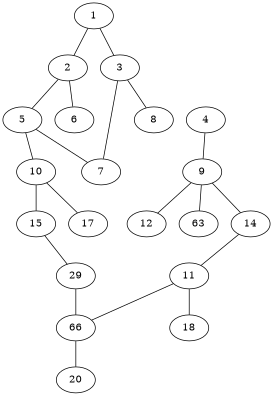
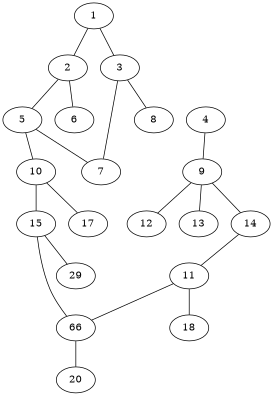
  graph {
    node [chem=C]
    edge [valence=1]
    1 [chem=N]
    2
    3
    5
    6 [chem=O]
    7
    8 [chem=O]
    4 [chem=S]
    9
    10
    12 [chem=Cl]
-   13 [chem=Cl label=63]
+   13 [chem=Cl]
    14 [chem=Cl]
    15
    17 [chem=H]
    n16 [label=66]
    11
    18 [chem=H]
    n19 [chem=H label=29]
    20 [chem=H]
    1 -- 2
    1 -- 3
    2 -- 5
    2 -- 6 [valence=2]
    3 -- 7
    3 -- 8 [valence=2]
    5 -- 7 [valence=2]
    5 -- 10
    4 -- 9
    9 -- 12
    9 -- 13
    9 -- 14
    10 -- 15 [valence=2]
    10 -- 17
    14 -- 11
-   n19 -- n16
+   15 -- n16
    15 -- n19
    n16 -- 20
    11 -- n16 [valence=2]
    11 -- 18
  }
